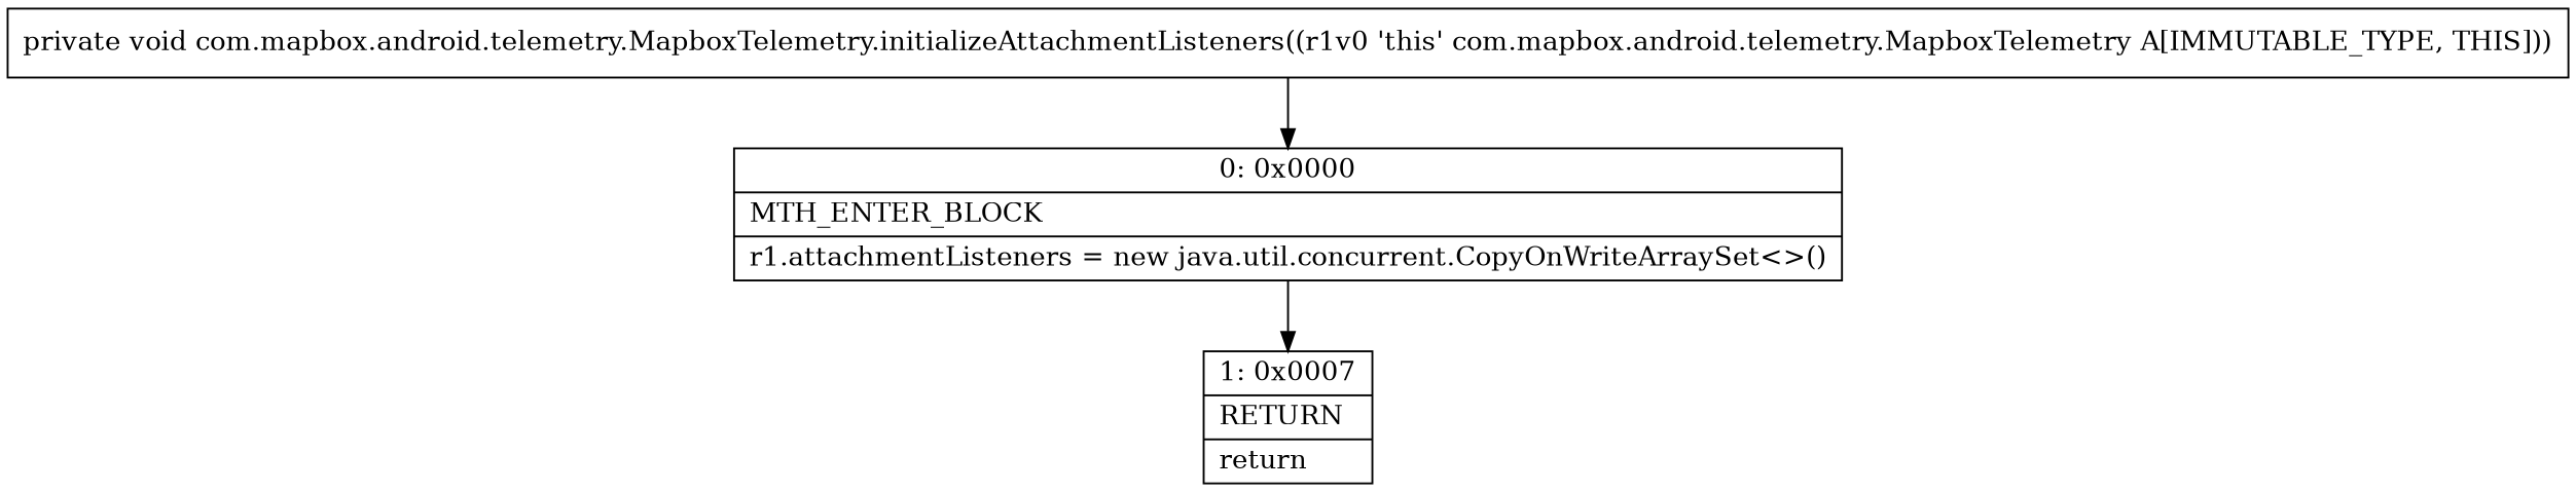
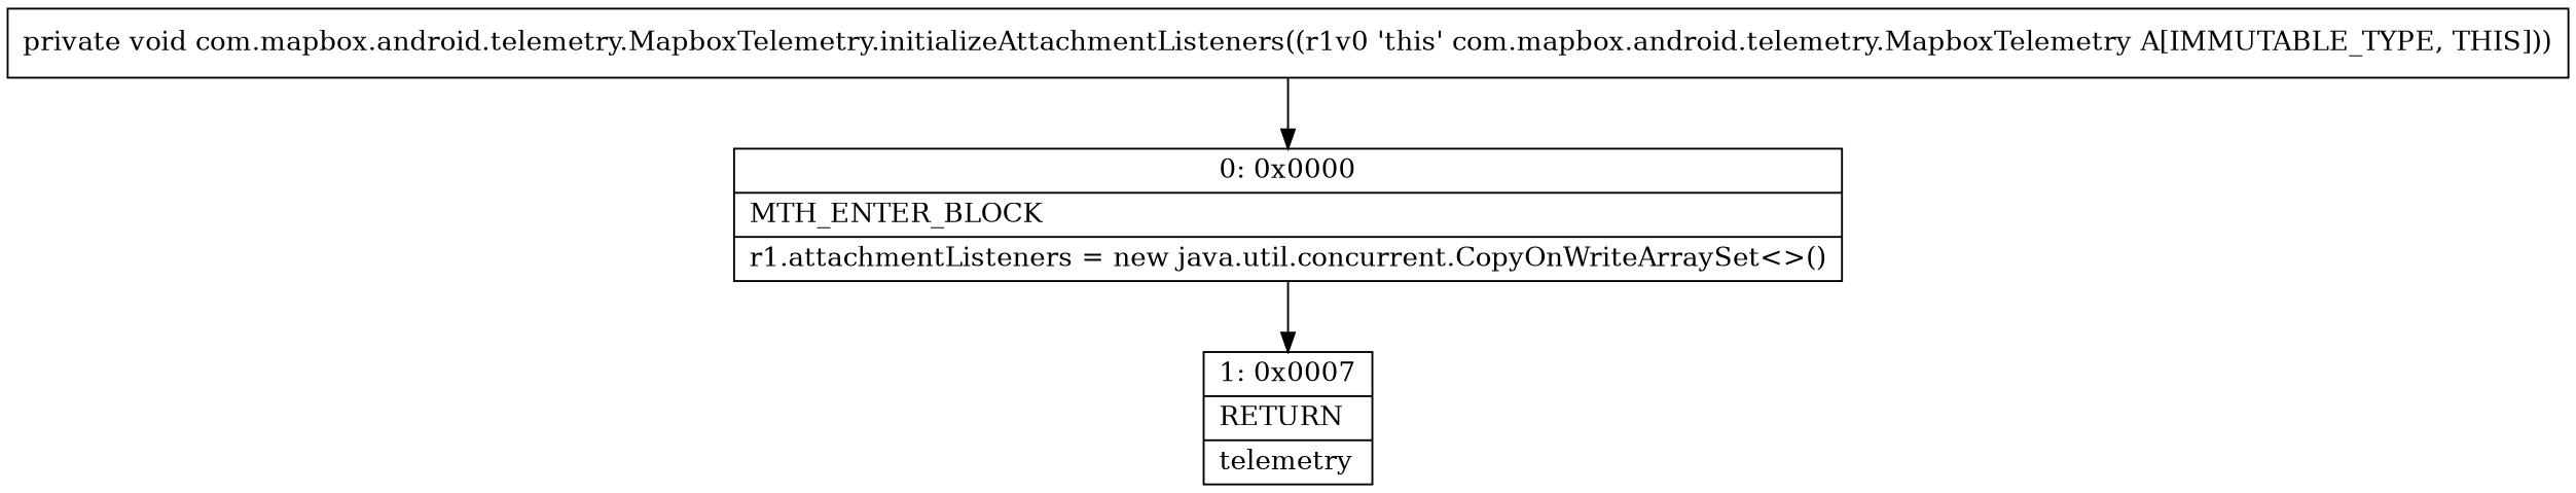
  digraph {
    node [shape=record]
    n1 [label="{0\:\ 0x0000|MTH_ENTER_BLOCK\l|r1.attachmentListeners = new java.util.concurrent.CopyOnWriteArraySet\<\>()\l}"]
-   n2 [label="{1\:\ 0x0007|RETURN\l|return\l}"]
+   n2 [label="{1\:\ 0x0007|RETURN\l|telemetry\l}"]
    n3 [label="{private void com.mapbox.android.telemetry.MapboxTelemetry.initializeAttachmentListeners((r1v0 'this' com.mapbox.android.telemetry.MapboxTelemetry A[IMMUTABLE_TYPE, THIS])) }"]
    n1 -> n2
    n3 -> n1
  }
